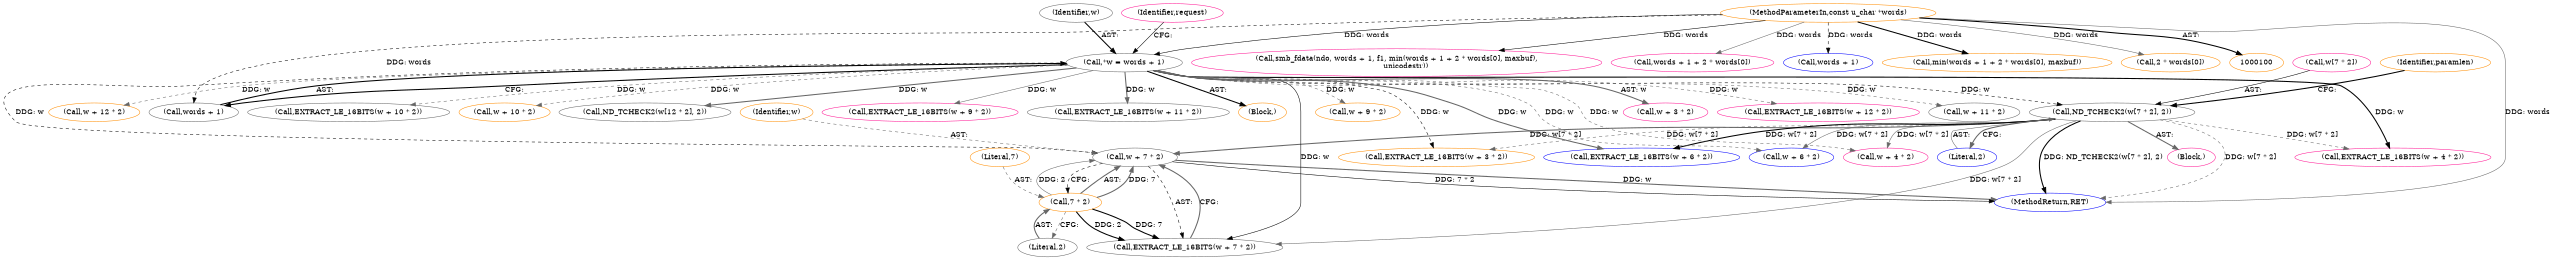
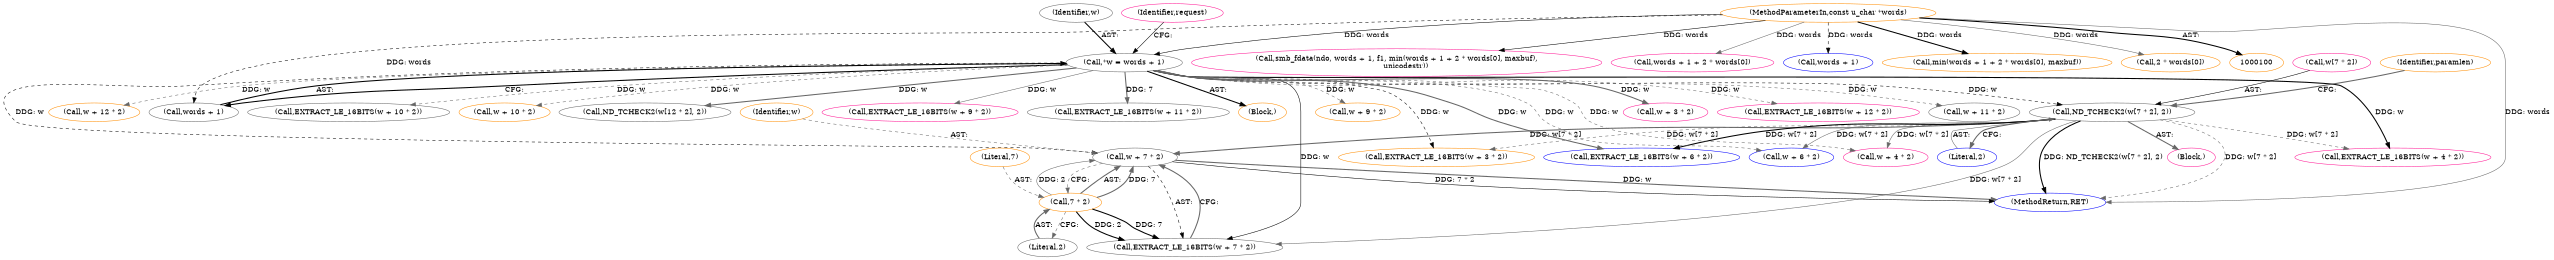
  digraph {
    node [color=darkorange]
    edge [color=gray40 style=bold]
    n1 [color=gray40 label="(Call,w + 7 * 2)"]
    n2 [label="(Call,7 * 2)"]
    n3 [color=blue label="(MethodReturn,RET)"]
    n4 [color=gray40 label="(Call,EXTRACT_LE_16BITS(w + 7 * 2))"]
    n5 [color=gray40 label="(Literal,2)"]
    n6 [color=gray40 label="(Call,ND_TCHECK2(w[7 * 2], 2))"]
    n7 [label="(Call,EXTRACT_LE_16BITS(w + 3 * 2))"]
    n8 [color=blue label="(Call,w + 6 * 2)"]
    n9 [color=deeppink label="(Call,EXTRACT_LE_16BITS(w + 4 * 2))"]
    n10 [color=deeppink label="(Block,)"]
    n11 [color=deeppink label="(Call,w + 4 * 2)"]
    n12 [color=blue label="(Call,EXTRACT_LE_16BITS(w + 6 * 2))"]
    n13 [color=blue label="(Literal,2)"]
    n14 [color=deeppink label="(Call,w + 3 * 2)"]
    n15 [color=gray40 label="(Call,*w = words + 1)"]
    n16 [color=deeppink label="(Call,EXTRACT_LE_16BITS(w + 12 * 2))"]
    n17 [color=gray40 label="(Call,w + 11 * 2)"]
    n18 [label="(Call,w + 12 * 2)"]
    n19 [color=gray40 label="(Call,words + 1)"]
    n20 [color=gray40 label="(Call,EXTRACT_LE_16BITS(w + 10 * 2))"]
    n21 [label="(Call,w + 10 * 2)"]
    n22 [color=gray40 label="(Call,ND_TCHECK2(w[12 * 2], 2))"]
    n23 [color=deeppink label="(Call,EXTRACT_LE_16BITS(w + 9 * 2))"]
    n24 [color=gray40 label="(Call,EXTRACT_LE_16BITS(w + 11 * 2))"]
    n25 [label="(Block,)"]
    n26 [label="(Call,w + 9 * 2)"]
    n27 [label="(MethodParameterIn,const u_char *words)"]
    n28 [color=deeppink label="(Call,smb_fdata(ndo, words + 1, f1, min(words + 1 + 2 * words[0], maxbuf),\n        unicodestr))"]
    n29 [color=deeppink label="(Call,words + 1 + 2 * words[0])"]
    n30 [color=blue label="(Call,words + 1)"]
    n31 [label="(Call,min(words + 1 + 2 * words[0], maxbuf))"]
    n32 [label="(Call,2 * words[0])"]
    1000100
    n34 [color=deeppink label="(Call,w[7 * 2])"]
    n35 [label="(Identifier,paramlen)"]
    n36 [color=gray40 label="(Identifier,w)"]
    n37 [label="(Literal,7)"]
    n38 [color=deeppink label="(Identifier,request)"]
    n39 [label="(Identifier,w)"]
-   n1 -> n2 [color=black label="CFG: " style=dashed]
+   n1 -> n2 [label="CFG: " style=dashed]
    n1 -> n3 [label="DDG: w"]
    n1 -> n3 [color=black label="DDG: 7 * 2" style=solid]
    n1 -> n4 [color=black label="AST: " style=dashed]
    n2 -> n1 [label="AST: "]
    n2 -> n1 [label="DDG: 7"]
    n2 -> n1 [label="DDG: 2" style=solid]
    n2 -> n4 [color=black label="DDG: 7"]
    n2 -> n4 [color=black label="DDG: 2"]
    n2 -> n5 [label="CFG: " style=dashed]
    n4 -> n1 [label="CFG: "]
    n5 -> n2 [label="AST: "]
    n6 -> n1 [label="DDG: w[7 * 2]"]
    n6 -> n3 [color=black label="DDG: ND_TCHECK2(w[7 * 2], 2)"]
    n6 -> n3 [label="DDG: w[7 * 2]" style=dashed]
    n6 -> n4 [label="DDG: w[7 * 2]" style=solid]
    n6 -> n7 [label="DDG: w[7 * 2]" style=dashed]
    n6 -> n8 [label="DDG: w[7 * 2]" style=solid]
    n6 -> n9 [label="DDG: w[7 * 2]" style=dashed]
    n6 -> n10 [label="AST: "]
    n6 -> n11 [label="DDG: w[7 * 2]" style=solid]
    n6 -> n12 [color=black label="DDG: w[7 * 2]"]
    n6 -> n13 [label="CFG: "]
    n13 -> n6 [label="AST: " style=solid]
    n15 -> n1 [color=black label="DDG: w" style=dashed]
    n15 -> n4 [color=black label="DDG: w" style=solid]
    n15 -> n6 [color=black label="DDG: w" style=dashed]
    n15 -> n7 [color=black label="DDG: w" style=dashed]
    n15 -> n8 [label="DDG: w" style=dashed]
    n15 -> n9 [color=black label="DDG: w"]
    n15 -> n11 [label="DDG: w" style=dashed]
    n15 -> n12 [label="DDG: w"]
-   n15 -> n14 [label="AST: w"]
+   n15 -> n14 [label="DDG: w"]
    n15 -> n16 [label="DDG: w" style=dashed]
    n15 -> n17 [label="DDG: w" style=dashed]
    n15 -> n18 [label="DDG: w" style=dashed]
    n15 -> n19 [color=black label="CFG: "]
    n15 -> n20 [label="DDG: w" style=dashed]
    n15 -> n21 [label="DDG: w" style=dashed]
    n15 -> n22 [label="DDG: w"]
    n15 -> n23 [label="DDG: w" style=solid]
-   n15 -> n24 [label="DDG: w"]
+   n15 -> n24 [label="DDG: 7"]
    n15 -> n25 [color=black label="AST: "]
    n15 -> n26 [label="DDG: w" style=dashed]
    n19 -> n15 [color=black label="AST: "]
    n27 -> n3 [label="DDG: words" style=solid]
    n27 -> n15 [color=black label="DDG: words" style=solid]
    n27 -> n19 [color=black label="DDG: words" style=dashed]
    n27 -> n28 [color=black label="DDG: words" style=solid]
    n27 -> n29 [label="DDG: words" style=solid]
    n27 -> n30 [color=black label="DDG: words" style=dashed]
    n27 -> n31 [color=black label="DDG: words"]
    n27 -> n32 [label="DDG: words" style=solid]
    n27 -> 1000100 [color=black label="AST: "]
    n34 -> n6 [color=black label="AST: " style=solid]
-   n35 -> n6 [color=black label="CFG: "]
+   n35 -> n6 [label="CFG: "]
    n36 -> n15 [color=black label="AST: "]
    n37 -> n2 [label="AST: " style=dashed]
    n38 -> n15 [color=black label="CFG: " style=solid]
    n39 -> n1 [label="AST: " style=dashed]
  }
